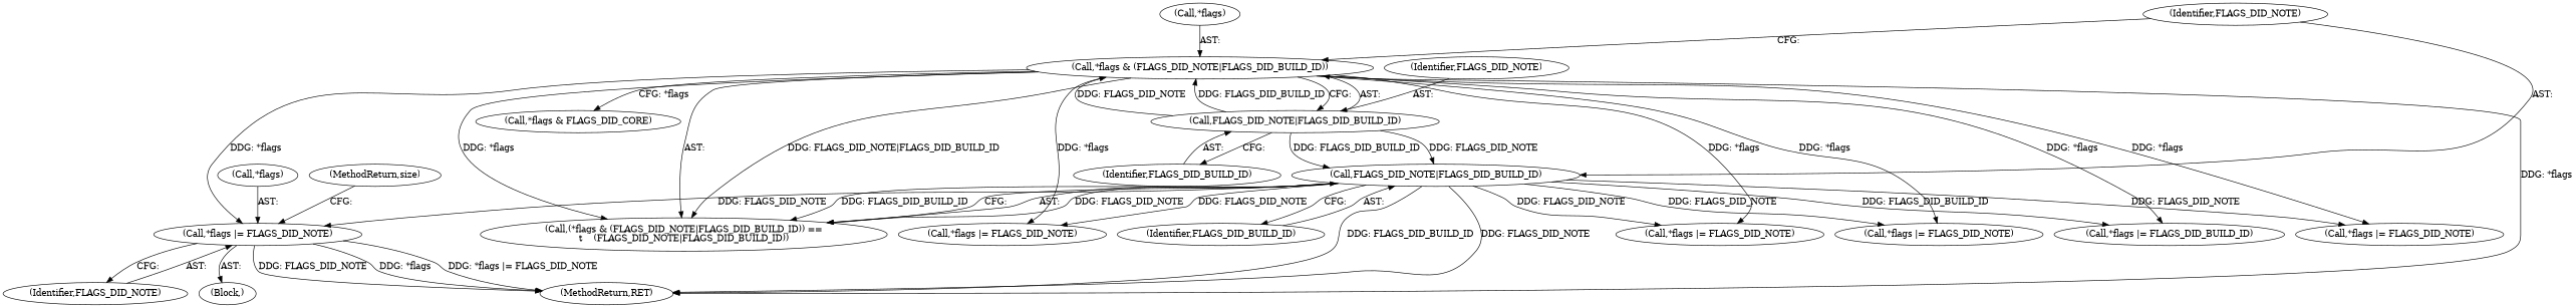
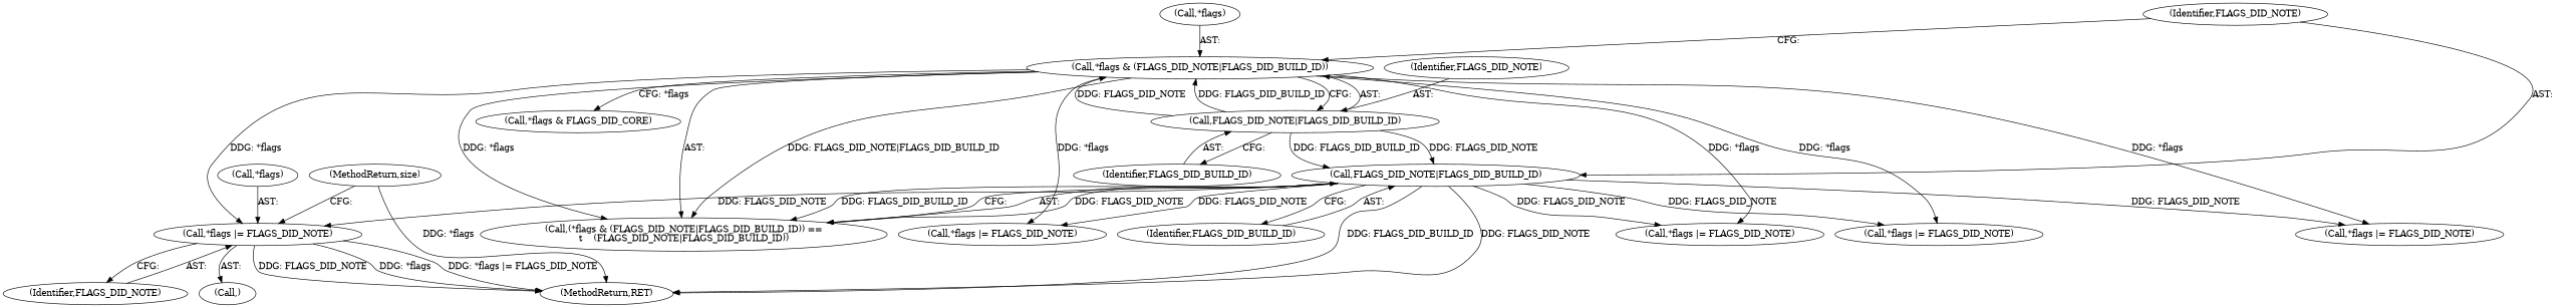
  digraph {
    n1 [label="(Call,*flags |= FLAGS_DID_NOTE)"]
-   n2 [label="(Block,)"]
+   n2 [label="(Call,)"]
    n3 [label="(Identifier,FLAGS_DID_NOTE)"]
    n4 [label="(MethodReturn,RET)"]
    n5 [label="(Call,*flags & (FLAGS_DID_NOTE|FLAGS_DID_BUILD_ID))"]
    n6 [label="(Call,FLAGS_DID_NOTE|FLAGS_DID_BUILD_ID)"]
    n7 [label="(Call,*flags |= FLAGS_DID_NOTE)"]
    n8 [label="(Call,(*flags & (FLAGS_DID_NOTE|FLAGS_DID_BUILD_ID)) ==\n\t    (FLAGS_DID_NOTE|FLAGS_DID_BUILD_ID))"]
    n9 [label="(Call,*flags |= FLAGS_DID_NOTE)"]
    n10 [label="(Call,*flags |= FLAGS_DID_NOTE)"]
    n11 [label="(Call,*flags & FLAGS_DID_CORE)"]
    n12 [label="(Call,*flags |= FLAGS_DID_NOTE)"]
-   n13 [label="(Call,*flags |= FLAGS_DID_BUILD_ID)"]
    n14 [label="(Call,FLAGS_DID_NOTE|FLAGS_DID_BUILD_ID)"]
    n15 [label="(Identifier,FLAGS_DID_BUILD_ID)"]
    n16 [label="(Identifier,FLAGS_DID_BUILD_ID)"]
    n17 [label="(Call,*flags)"]
    n18 [label="(Identifier,FLAGS_DID_NOTE)"]
    n19 [label="(Call,*flags)"]
    n20 [label="(MethodReturn,size)"]
    n21 [label="(Identifier,FLAGS_DID_NOTE)"]
    n1 -> n2 [label="AST: "]
    n1 -> n3 [label="CFG: "]
    n1 -> n4 [label="DDG: *flags |= FLAGS_DID_NOTE"]
    n1 -> n4 [label="DDG: FLAGS_DID_NOTE"]
    n1 -> n4 [label="DDG: *flags"]
    n3 -> n1 [label="AST: "]
    n5 -> n1 [label="DDG: *flags"]
-   n5 -> n4 [label="DDG: *flags"]
+   n20 -> n4 [label="DDG: *flags"]
    n5 -> n6 [label="CFG: "]
    n5 -> n7 [label="DDG: *flags"]
    n5 -> n8 [label="AST: "]
    n5 -> n8 [label="DDG: *flags"]
    n5 -> n8 [label="DDG: FLAGS_DID_NOTE|FLAGS_DID_BUILD_ID"]
    n5 -> n9 [label="DDG: *flags"]
    n5 -> n10 [label="DDG: *flags"]
    n5 -> n11 [label="CFG: *flags"]
    n5 -> n12 [label="DDG: *flags"]
-   n5 -> n13 [label="DDG: *flags"]
    n6 -> n5 [label="AST: "]
    n6 -> n5 [label="DDG: FLAGS_DID_NOTE"]
    n6 -> n5 [label="DDG: FLAGS_DID_BUILD_ID"]
    n6 -> n14 [label="DDG: FLAGS_DID_NOTE"]
    n6 -> n14 [label="DDG: FLAGS_DID_BUILD_ID"]
    n6 -> n15 [label="CFG: "]
    n8 -> n14 [label="CFG: "]
    n14 -> n1 [label="DDG: FLAGS_DID_NOTE"]
    n14 -> n4 [label="DDG: FLAGS_DID_NOTE"]
    n14 -> n4 [label="DDG: FLAGS_DID_BUILD_ID"]
    n14 -> n7 [label="DDG: FLAGS_DID_NOTE"]
    n14 -> n8 [label="AST: "]
    n14 -> n8 [label="DDG: FLAGS_DID_NOTE"]
    n14 -> n8 [label="DDG: FLAGS_DID_BUILD_ID"]
    n14 -> n9 [label="DDG: FLAGS_DID_NOTE"]
    n14 -> n10 [label="DDG: FLAGS_DID_NOTE"]
    n14 -> n12 [label="DDG: FLAGS_DID_NOTE"]
-   n14 -> n13 [label="DDG: FLAGS_DID_BUILD_ID"]
    n14 -> n16 [label="CFG: "]
    n15 -> n6 [label="AST: "]
    n16 -> n14 [label="AST: "]
    n17 -> n1 [label="AST: "]
    n18 -> n5 [label="CFG: "]
    n18 -> n14 [label="AST: "]
    n19 -> n5 [label="AST: "]
    n20 -> n1 [label="CFG: "]
    n21 -> n6 [label="AST: "]
  }
